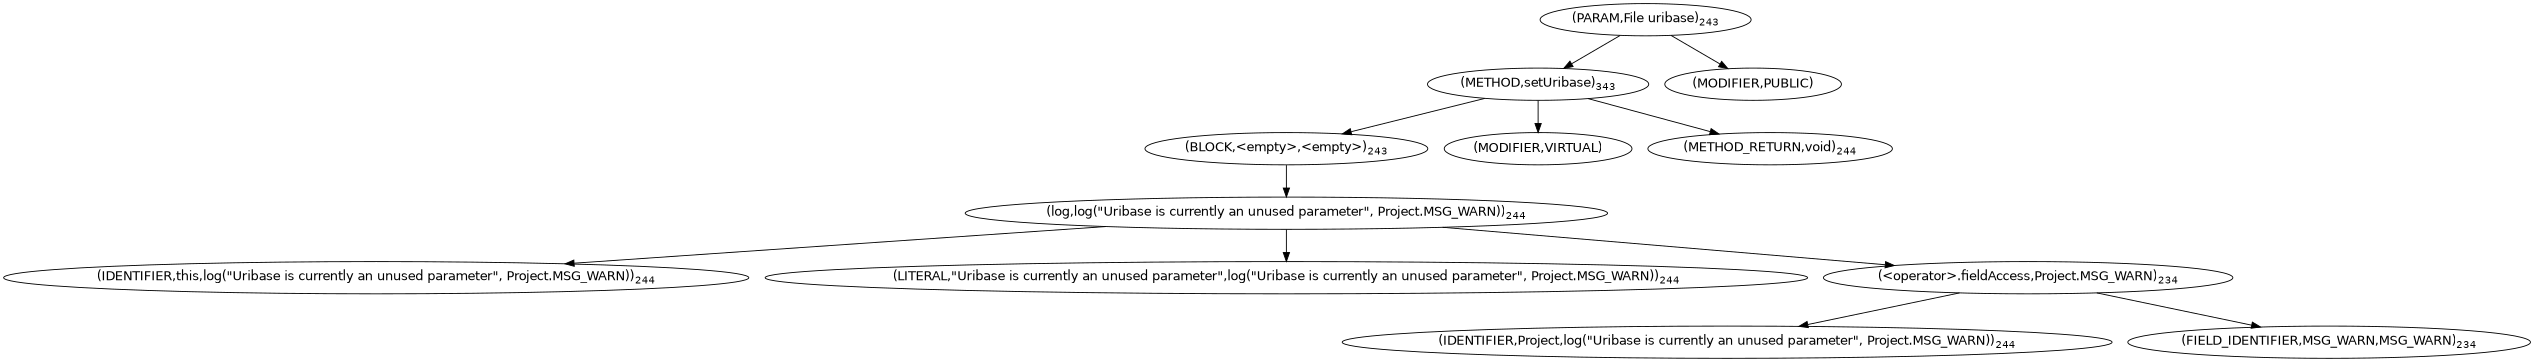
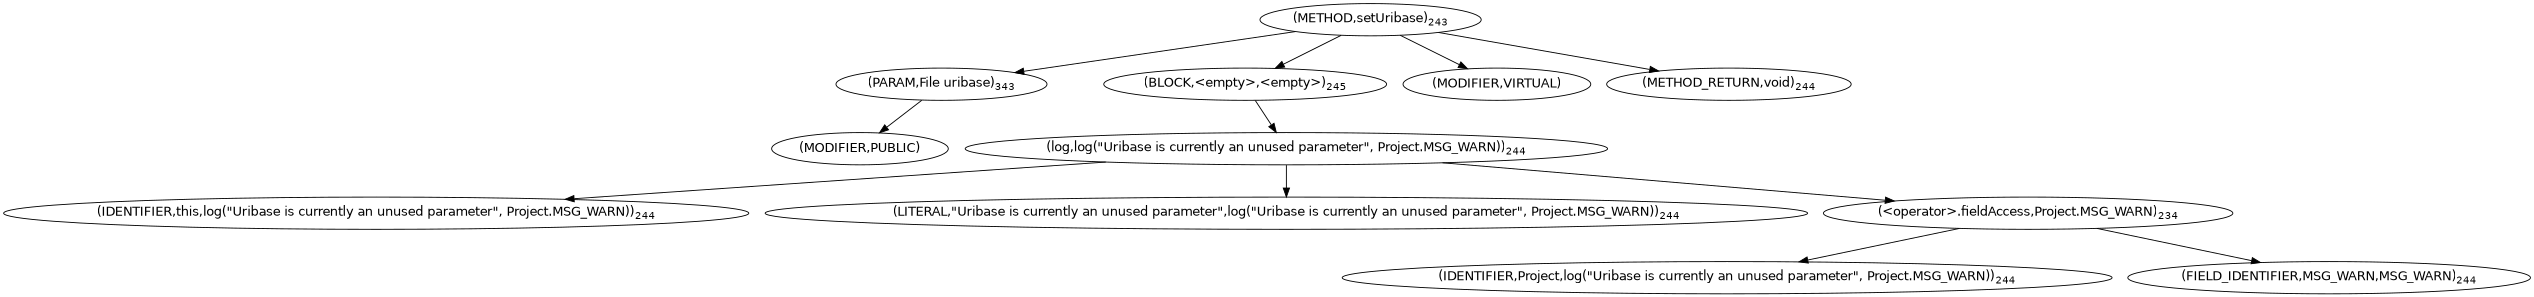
  digraph {
    fontname="DejaVu Sans"
    node [fontname="DejaVu Sans"]
    edge [fontname="DejaVu Sans"]
-   n1 [label=<(METHOD,setUribase)<SUB>343</SUB>>]
-   n2 [label=<(PARAM,File uribase)<SUB>243</SUB>>]
-   n3 [label=<(BLOCK,&lt;empty&gt;,&lt;empty&gt;)<SUB>243</SUB>>]
+   n1 [label=<(METHOD,setUribase)<SUB>243</SUB>>]
+   n2 [label=<(PARAM,File uribase)<SUB>343</SUB>>]
+   n3 [label=<(BLOCK,&lt;empty&gt;,&lt;empty&gt;)<SUB>245</SUB>>]
    n4 [label=<(MODIFIER,VIRTUAL)>]
    n5 [label=<(METHOD_RETURN,void)<SUB>244</SUB>>]
    n6 [label=<(MODIFIER,PUBLIC)>]
    n7 [label=<(log,log(&quot;Uribase is currently an unused parameter&quot;, Project.MSG_WARN))<SUB>244</SUB>>]
    n8 [label=<(IDENTIFIER,this,log(&quot;Uribase is currently an unused parameter&quot;, Project.MSG_WARN))<SUB>244</SUB>>]
    n9 [label=<(LITERAL,&quot;Uribase is currently an unused parameter&quot;,log(&quot;Uribase is currently an unused parameter&quot;, Project.MSG_WARN))<SUB>244</SUB>>]
    n10 [label=<(&lt;operator&gt;.fieldAccess,Project.MSG_WARN)<SUB>234</SUB>>]
    n11 [label=<(IDENTIFIER,Project,log(&quot;Uribase is currently an unused parameter&quot;, Project.MSG_WARN))<SUB>244</SUB>>]
-   n12 [label=<(FIELD_IDENTIFIER,MSG_WARN,MSG_WARN)<SUB>234</SUB>>]
-   n2 -> n1
+   n12 [label=<(FIELD_IDENTIFIER,MSG_WARN,MSG_WARN)<SUB>244</SUB>>]
+   n1 -> n2
    n1 -> n3
    n1 -> n4
    n1 -> n5
    n2 -> n6
    n3 -> n7
    n7 -> n8
    n7 -> n9
    n7 -> n10
    n10 -> n11
    n10 -> n12
  }
